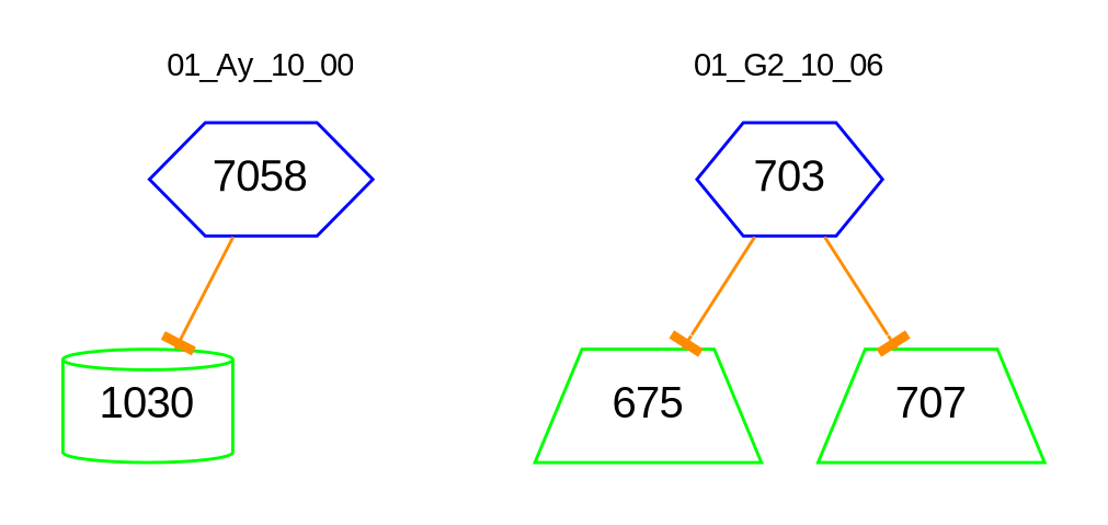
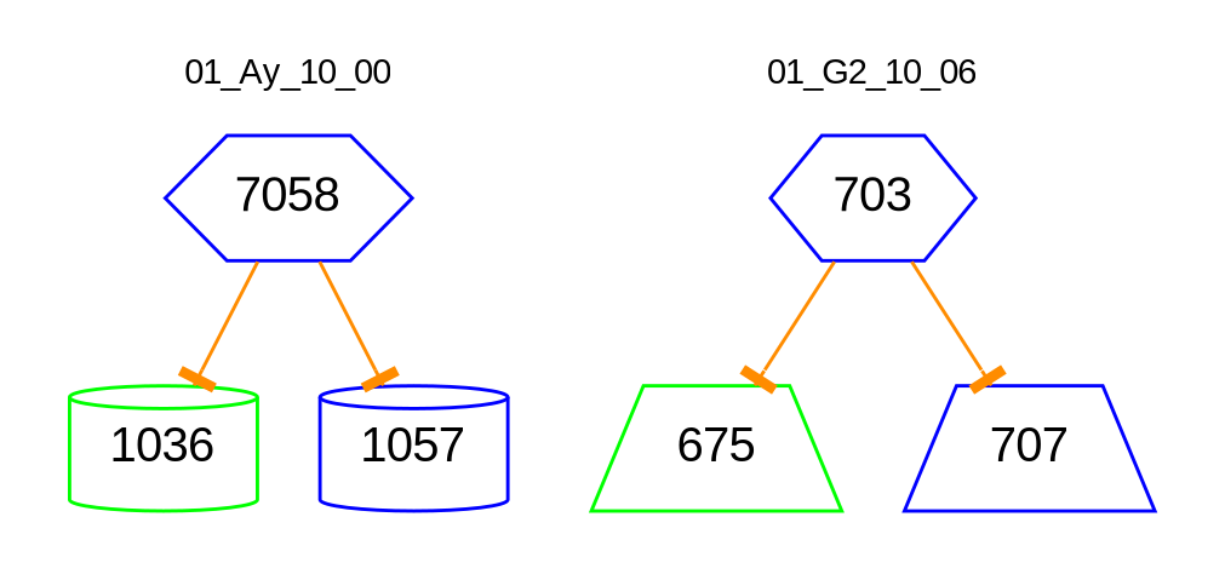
  digraph {
    fontname="Liberation Sans"
    node [color=blue fontname="Liberation Sans" shape=hexagon]
    edge [arrowhead=tee color=darkorange fontname="Liberation Sans"]
    n1 [label=7058]
-   n2 [color=green label=1030 shape=cylinder]
+   n2 [color=green label=1036 shape=cylinder]
+   n3 [label=1057 shape=cylinder]
    n4 [label=703]
    n5 [color=green label=675 shape=trapezium]
-   n6 [color=green label=707 shape=trapezium]
+   n6 [label=707 shape=trapezium]
    subgraph cluster_1 {
      color=white
      fontsize=10
      label="01_Ay_10_00"
      n1
      n2
+     n3
    }
    subgraph cluster_2 {
      color=white
      fontsize=10
      label="01_G2_10_06"
      n4
      n5
      n6
    }
    n1 -> n2
+   n1 -> n3
    n4 -> n5
    n4 -> n6
  }
